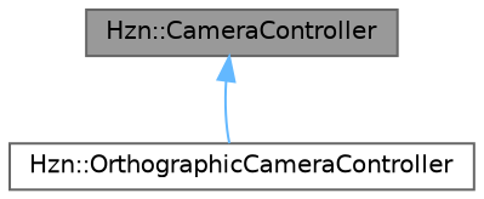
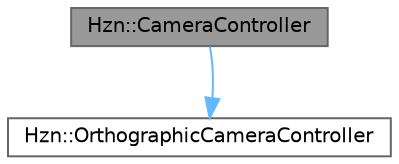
  digraph {
    node [color=gray40 fontname=Helvetica fontsize=10 shape=box style=filled]
    n1 [fillcolor=grey60 fontcolor=black height=0.2 label="Hzn::CameraController" width=0.4]
    n2 [fillcolor=white height=0.2 label="Hzn::OrthographicCameraController" width=0.4]
-   n1 -> n2 [color=steelblue1 dir=back fontname=Helvetica fontsize=10 labelfontname=Helvetica labelfontsize=10 style=solid]
+   n2 -> n1 [color=steelblue1 dir=back fontname=Helvetica fontsize=10 labelfontname=Helvetica labelfontsize=10 style=solid]
  }
